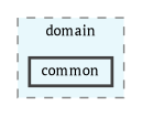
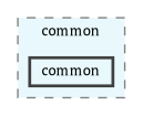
  digraph {
    compound=true
    fontname="PT Serif"
    n1 [color=grey25 fillcolor="#e8f8fc" fontname="PT Serif" fontsize=10 height=0.2 label=common shape=box style="filled,bold" width=0.4]
    subgraph cluster_1 {
      bgcolor="#e8f8fc"
      fontsize=10
-     label=domain
+     label=common
      pencolor=grey50
      style="filled,dashed"
      n1
    }
  }
